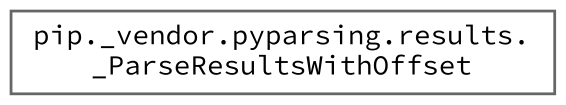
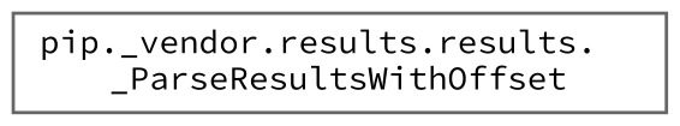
  digraph {
    rankdir=LR
    fontname="Source Code Pro"
-   n1 [color=grey40 fillcolor=white fontname="Source Code Pro" fontsize=10 height=0.2 label="pip._vendor.pyparsing.results.\l_ParseResultsWithOffset" shape=box style=filled width=0.4]
+   n1 [color=grey40 fillcolor=white fontname="Source Code Pro" fontsize=10 height=0.2 label="pip._vendor.results.results.\l_ParseResultsWithOffset" shape=box style=filled width=0.4]
  }
